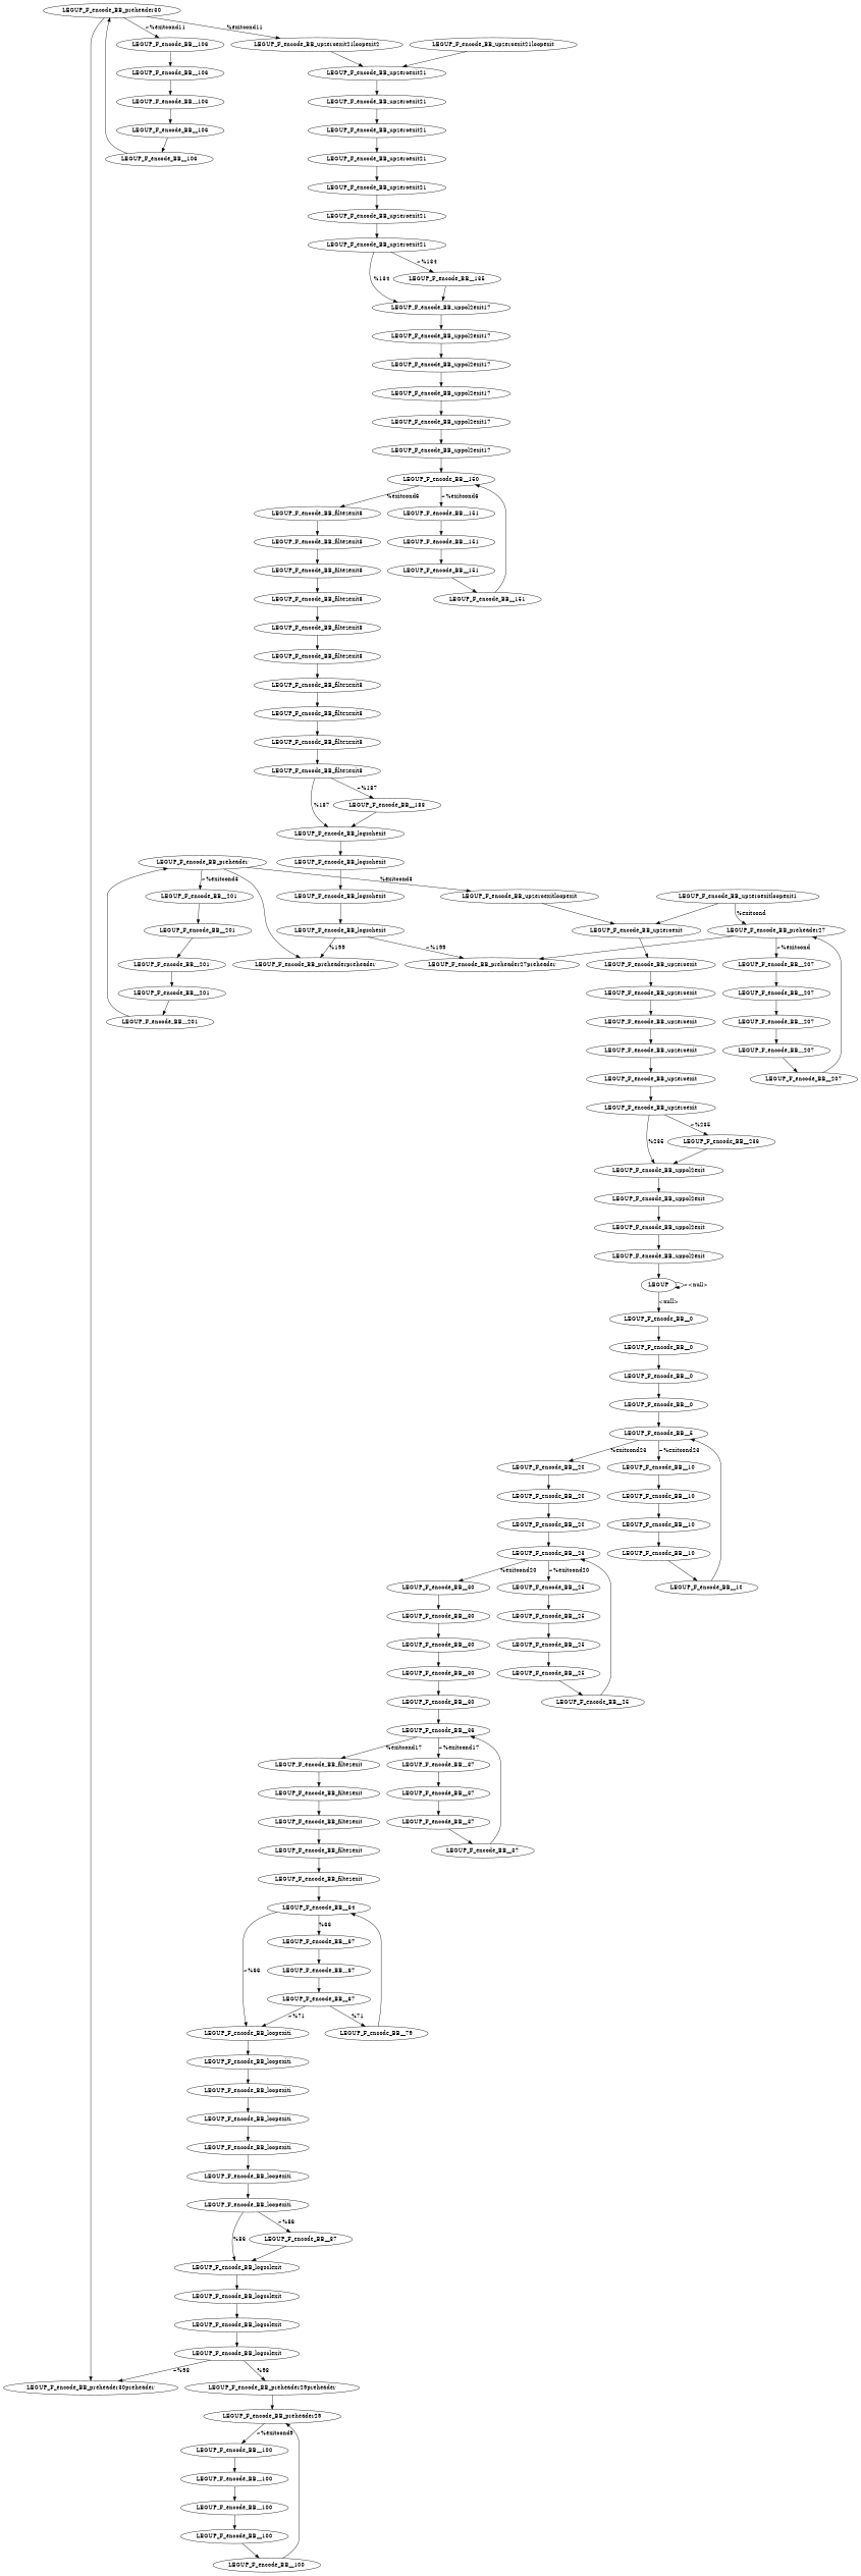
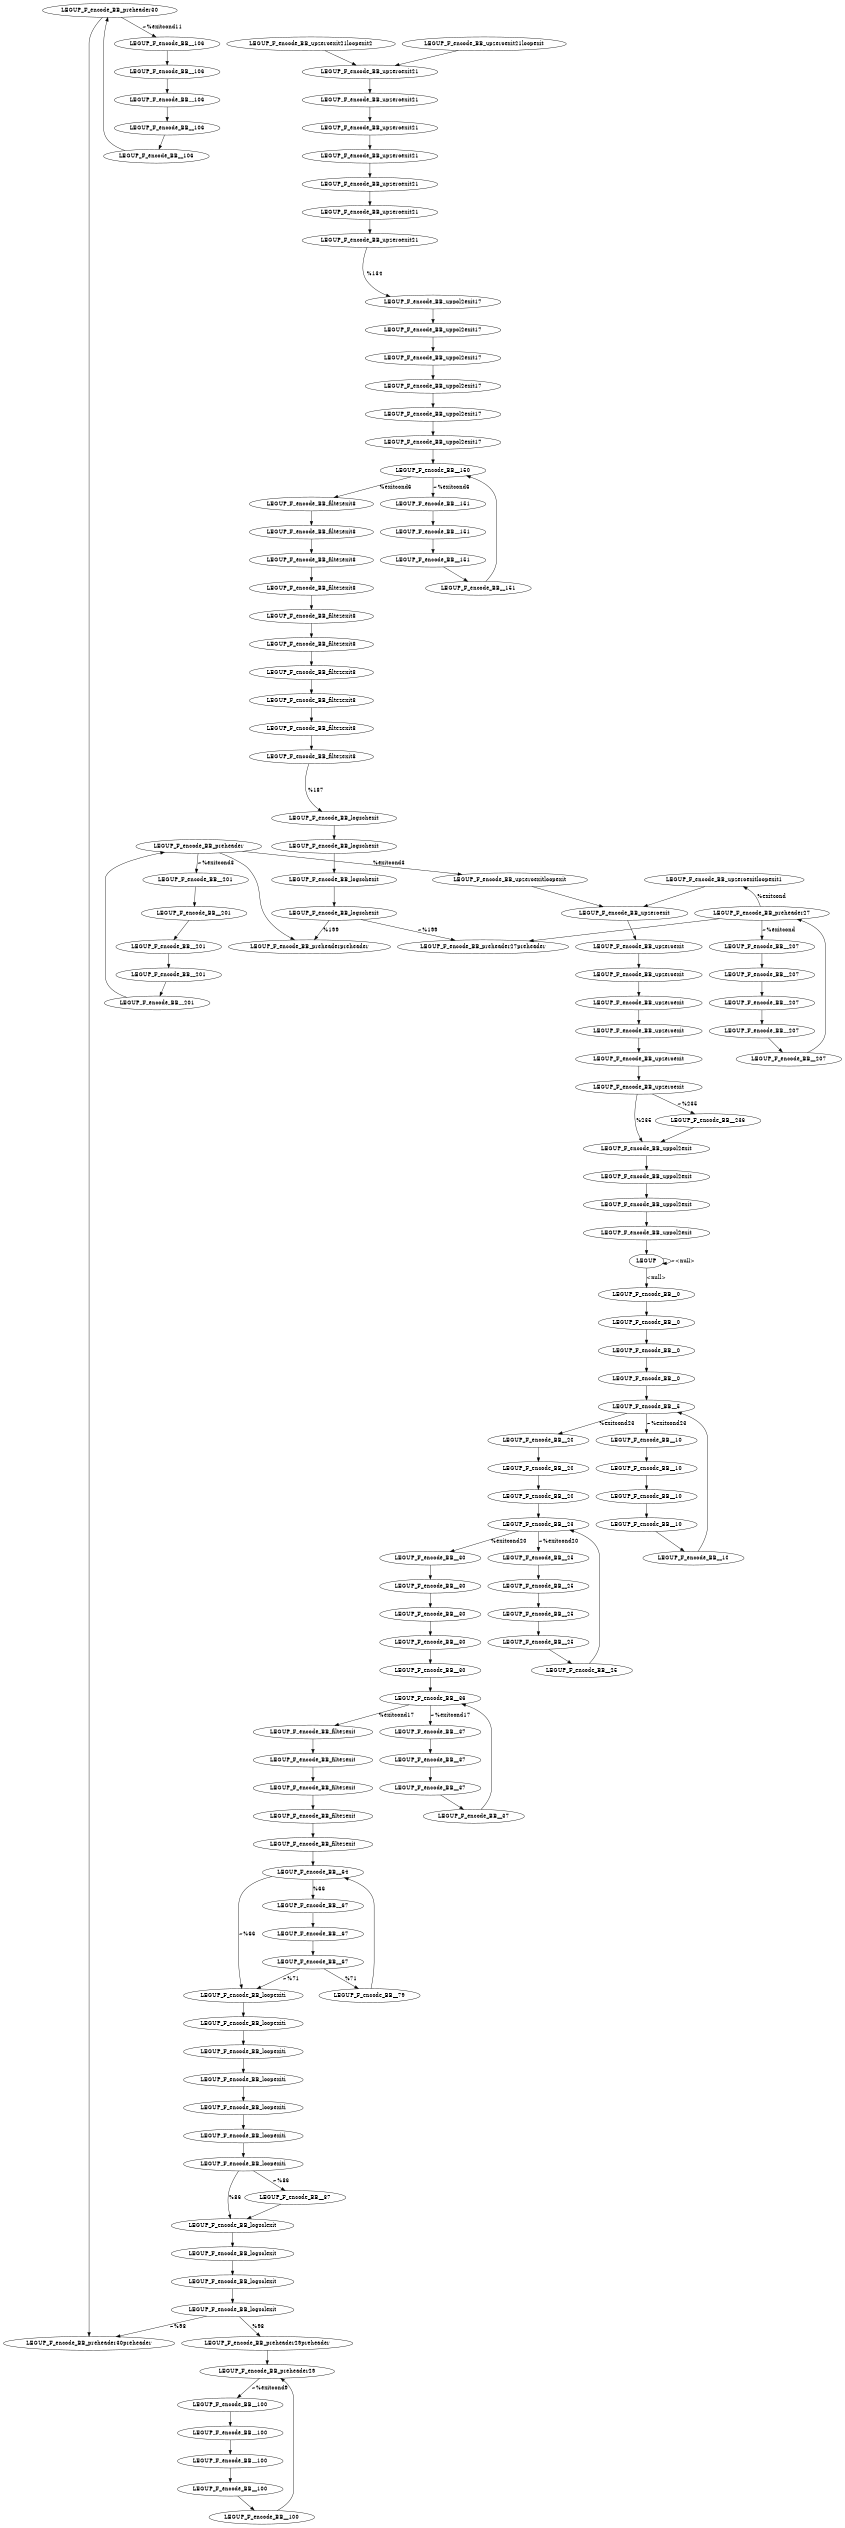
  digraph {
    n1 [label=LEGUP_F_encode_BB__0]
    n2 [label=LEGUP_F_encode_BB__0]
    n3 [label=LEGUP_F_encode_BB__0]
    n4 [label=LEGUP]
    n5 [label=LEGUP_F_encode_BB__0]
    n6 [label=LEGUP_F_encode_BB__5]
    n7 [label=LEGUP_F_encode_BB__20]
    n8 [label=LEGUP_F_encode_BB__10]
    n9 [label=LEGUP_F_encode_BB__20]
    n10 [label=LEGUP_F_encode_BB__10]
    n11 [label=LEGUP_F_encode_BB__20]
    n12 [label=LEGUP_F_encode_BB__10]
    n13 [label=LEGUP_F_encode_BB__10]
    n14 [label=LEGUP_F_encode_BB__10]
    n15 [label=LEGUP_F_encode_BB__23]
    n16 [label=LEGUP_F_encode_BB__30]
    n17 [label=LEGUP_F_encode_BB__25]
    n18 [label=LEGUP_F_encode_BB__30]
    n19 [label=LEGUP_F_encode_BB__25]
    n20 [label=LEGUP_F_encode_BB__30]
    n21 [label=LEGUP_F_encode_BB__25]
    n22 [label=LEGUP_F_encode_BB__25]
    n23 [label=LEGUP_F_encode_BB__25]
    n24 [label=LEGUP_F_encode_BB__30]
    n25 [label=LEGUP_F_encode_BB__30]
    n26 [label=LEGUP_F_encode_BB__36]
    n27 [label=LEGUP_F_encode_BB_filtezexit]
    n28 [label=LEGUP_F_encode_BB__37]
    n29 [label=LEGUP_F_encode_BB_filtezexit]
    n30 [label=LEGUP_F_encode_BB__37]
    n31 [label=LEGUP_F_encode_BB_filtezexit]
    n32 [label=LEGUP_F_encode_BB__37]
    n33 [label=LEGUP_F_encode_BB__37]
    n34 [label=LEGUP_F_encode_BB_filtezexit]
    n35 [label=LEGUP_F_encode_BB_filtezexit]
    n36 [label=LEGUP_F_encode_BB__64]
    n37 [label=LEGUP_F_encode_BB__67]
    n38 [label=LEGUP_F_encode_BB_loopexiti]
    n39 [label=LEGUP_F_encode_BB__67]
    n40 [label=LEGUP_F_encode_BB_loopexiti]
    n41 [label=LEGUP_F_encode_BB__67]
    n42 [label=LEGUP_F_encode_BB_loopexiti]
    n43 [label=LEGUP_F_encode_BB__79]
    n44 [label=LEGUP_F_encode_BB_loopexiti]
    n45 [label=LEGUP_F_encode_BB_loopexiti]
    n46 [label=LEGUP_F_encode_BB_loopexiti]
    n47 [label=LEGUP_F_encode_BB_loopexiti]
    n48 [label=LEGUP_F_encode_BB_logsclexit]
    n49 [label=LEGUP_F_encode_BB__87]
    n50 [label=LEGUP_F_encode_BB_logsclexit]
    n51 [label=LEGUP_F_encode_BB_logsclexit]
    n52 [label=LEGUP_F_encode_BB_logsclexit]
    n53 [label=LEGUP_F_encode_BB_preheader29preheader]
    n54 [label=LEGUP_F_encode_BB_preheader30preheader]
    n55 [label=LEGUP_F_encode_BB_preheader29]
    n56 [label=LEGUP_F_encode_BB__100]
    n57 [label=LEGUP_F_encode_BB_preheader30]
    n58 [label=LEGUP_F_encode_BB_upzeroexit21loopexit2]
    n59 [label=LEGUP_F_encode_BB__106]
    n60 [label=LEGUP_F_encode_BB_upzeroexit21]
    n61 [label=LEGUP_F_encode_BB__106]
    n62 [label=LEGUP_F_encode_BB_upzeroexit21loopexit]
    n63 [label=LEGUP_F_encode_BB__100]
    n64 [label=LEGUP_F_encode_BB_upzeroexit21]
    n65 [label=LEGUP_F_encode_BB__100]
    n66 [label=LEGUP_F_encode_BB__100]
    n67 [label=LEGUP_F_encode_BB__100]
    n68 [label=LEGUP_F_encode_BB__106]
    n69 [label=LEGUP_F_encode_BB__106]
    n70 [label=LEGUP_F_encode_BB__106]
    n71 [label=LEGUP_F_encode_BB_upzeroexit21]
    n72 [label=LEGUP_F_encode_BB_upzeroexit21]
    n73 [label=LEGUP_F_encode_BB_upzeroexit21]
    n74 [label=LEGUP_F_encode_BB_upzeroexit21]
    n75 [label=LEGUP_F_encode_BB_upzeroexit21]
    n76 [label=LEGUP_F_encode_BB_uppol2exit17]
-   n77 [label=LEGUP_F_encode_BB__135]
    n78 [label=LEGUP_F_encode_BB_uppol2exit17]
    n79 [label=LEGUP_F_encode_BB_uppol2exit17]
    n80 [label=LEGUP_F_encode_BB_uppol2exit17]
    n81 [label=LEGUP_F_encode_BB_uppol2exit17]
    n82 [label=LEGUP_F_encode_BB_uppol2exit17]
    n83 [label=LEGUP_F_encode_BB__150]
    n84 [label=LEGUP_F_encode_BB_filtezexit8]
    n85 [label=LEGUP_F_encode_BB__151]
    n86 [label=LEGUP_F_encode_BB_filtezexit8]
    n87 [label=LEGUP_F_encode_BB__151]
    n88 [label=LEGUP_F_encode_BB_filtezexit8]
    n89 [label=LEGUP_F_encode_BB__151]
    n90 [label=LEGUP_F_encode_BB__151]
    n91 [label=LEGUP_F_encode_BB_filtezexit8]
    n92 [label=LEGUP_F_encode_BB_filtezexit8]
    n93 [label=LEGUP_F_encode_BB_filtezexit8]
    n94 [label=LEGUP_F_encode_BB_filtezexit8]
    n95 [label=LEGUP_F_encode_BB_filtezexit8]
    n96 [label=LEGUP_F_encode_BB_filtezexit8]
    n97 [label=LEGUP_F_encode_BB_filtezexit8]
    n98 [label=LEGUP_F_encode_BB_logschexit]
-   n99 [label=LEGUP_F_encode_BB__188]
    n100 [label=LEGUP_F_encode_BB_logschexit]
    n101 [label=LEGUP_F_encode_BB_logschexit]
    n102 [label=LEGUP_F_encode_BB_logschexit]
    n103 [label=LEGUP_F_encode_BB_preheaderpreheader]
    n104 [label=LEGUP_F_encode_BB_preheader27preheader]
    n105 [label=LEGUP_F_encode_BB_preheader]
    n106 [label=LEGUP_F_encode_BB_upzeroexitloopexit]
    n107 [label=LEGUP_F_encode_BB__201]
    n108 [label=LEGUP_F_encode_BB_preheader27]
    n109 [label=LEGUP_F_encode_BB_upzeroexitloopexit1]
    n110 [label=LEGUP_F_encode_BB__207]
    n111 [label=LEGUP_F_encode_BB_upzeroexit]
    n112 [label=LEGUP_F_encode_BB__207]
    n113 [label=LEGUP_F_encode_BB__201]
    n114 [label=LEGUP_F_encode_BB_upzeroexit]
    n115 [label=LEGUP_F_encode_BB__201]
    n116 [label=LEGUP_F_encode_BB__201]
    n117 [label=LEGUP_F_encode_BB__201]
    n118 [label=LEGUP_F_encode_BB__207]
    n119 [label=LEGUP_F_encode_BB__207]
    n120 [label=LEGUP_F_encode_BB__207]
    n121 [label=LEGUP_F_encode_BB_upzeroexit]
    n122 [label=LEGUP_F_encode_BB_upzeroexit]
    n123 [label=LEGUP_F_encode_BB_upzeroexit]
    n124 [label=LEGUP_F_encode_BB_upzeroexit]
    n125 [label=LEGUP_F_encode_BB_upzeroexit]
    n126 [label=LEGUP_F_encode_BB_uppol2exit]
    n127 [label=LEGUP_F_encode_BB__236]
    n128 [label=LEGUP_F_encode_BB_uppol2exit]
    n129 [label=LEGUP_F_encode_BB_uppol2exit]
    n130 [label=LEGUP_F_encode_BB_uppol2exit]
    n1 -> n2
    n2 -> n3
    n3 -> n5
    n4 -> n1 [label="<null>"]
    n4 -> n4 [label="~<null>"]
    n5 -> n6
    n6 -> n7 [label="%exitcond23"]
    n6 -> n8 [label="~%exitcond23"]
    n7 -> n9
    n8 -> n10
    n9 -> n11
    n10 -> n12
    n11 -> n15
    n12 -> n13
    n13 -> n14
    n14 -> n6
    n15 -> n16 [label="%exitcond20"]
    n15 -> n17 [label="~%exitcond20"]
    n16 -> n18
    n17 -> n19
    n18 -> n20
    n19 -> n21
    n20 -> n24
    n21 -> n22
    n22 -> n23
    n23 -> n15
    n24 -> n25
    n25 -> n26
    n26 -> n27 [label="%exitcond17"]
    n26 -> n28 [label="~%exitcond17"]
    n27 -> n29
    n28 -> n30
    n29 -> n31
    n30 -> n32
    n31 -> n34
    n32 -> n33
    n33 -> n26
    n34 -> n35
    n35 -> n36
    n36 -> n37 [label="%66"]
    n36 -> n38 [label="~%66"]
    n37 -> n39
    n38 -> n40
    n39 -> n41
    n40 -> n42
    n41 -> n38 [label="~%71"]
    n41 -> n43 [label="%71"]
    n42 -> n44
    n43 -> n36
    n44 -> n45
    n45 -> n46
    n46 -> n47
    n47 -> n48 [label="%86"]
    n47 -> n49 [label="~%86"]
    n48 -> n50
    n49 -> n48
    n50 -> n51
    n51 -> n52
    n52 -> n53 [label="%98"]
    n52 -> n54 [label="~%98"]
    n53 -> n55
    n55 -> n56 [label="~%exitcond9"]
    n56 -> n63
    n57 -> n54
-   n57 -> n58 [label="%exitcond11"]
    n57 -> n59 [label="~%exitcond11"]
    n58 -> n60
    n59 -> n61
    n60 -> n64
    n61 -> n68
    n62 -> n60
    n63 -> n65
    n64 -> n71
    n65 -> n66
    n66 -> n67
    n67 -> n55
    n68 -> n69
    n69 -> n70
    n70 -> n57
    n71 -> n72
    n72 -> n73
    n73 -> n74
    n74 -> n75
    n75 -> n76 [label="%134"]
-   n75 -> n77 [label="~%134"]
    n76 -> n78
-   n77 -> n76
    n78 -> n79
    n79 -> n80
    n80 -> n81
    n81 -> n82
    n82 -> n83
    n83 -> n84 [label="%exitcond6"]
    n83 -> n85 [label="~%exitcond6"]
    n84 -> n86
    n85 -> n87
    n86 -> n88
    n87 -> n89
    n88 -> n91
    n89 -> n90
    n90 -> n83
    n91 -> n92
    n92 -> n93
    n93 -> n94
    n94 -> n95
    n95 -> n96
    n96 -> n97
    n97 -> n98 [label="%187"]
-   n97 -> n99 [label="~%187"]
    n98 -> n100
-   n99 -> n98
    n100 -> n101
    n101 -> n102
    n102 -> n103 [label="%199"]
    n102 -> n104 [label="~%199"]
    n105 -> n103
    n105 -> n106 [label="%exitcond3"]
    n105 -> n107 [label="~%exitcond3"]
    n106 -> n111
    n107 -> n113
    n108 -> n104
-   n109 -> n108 [label="%exitcond"]
+   n108 -> n109 [label="%exitcond"]
    n108 -> n110 [label="~%exitcond"]
    n109 -> n111
    n110 -> n112
    n111 -> n114
    n112 -> n118
    n113 -> n115
    n114 -> n121
    n115 -> n116
    n116 -> n117
    n117 -> n105
    n118 -> n119
    n119 -> n120
    n120 -> n108
    n121 -> n122
    n122 -> n123
    n123 -> n124
    n124 -> n125
    n125 -> n126 [label="%235"]
    n125 -> n127 [label="~%235"]
    n126 -> n128
    n127 -> n126
    n128 -> n129
    n129 -> n130
    n130 -> n4
  }
